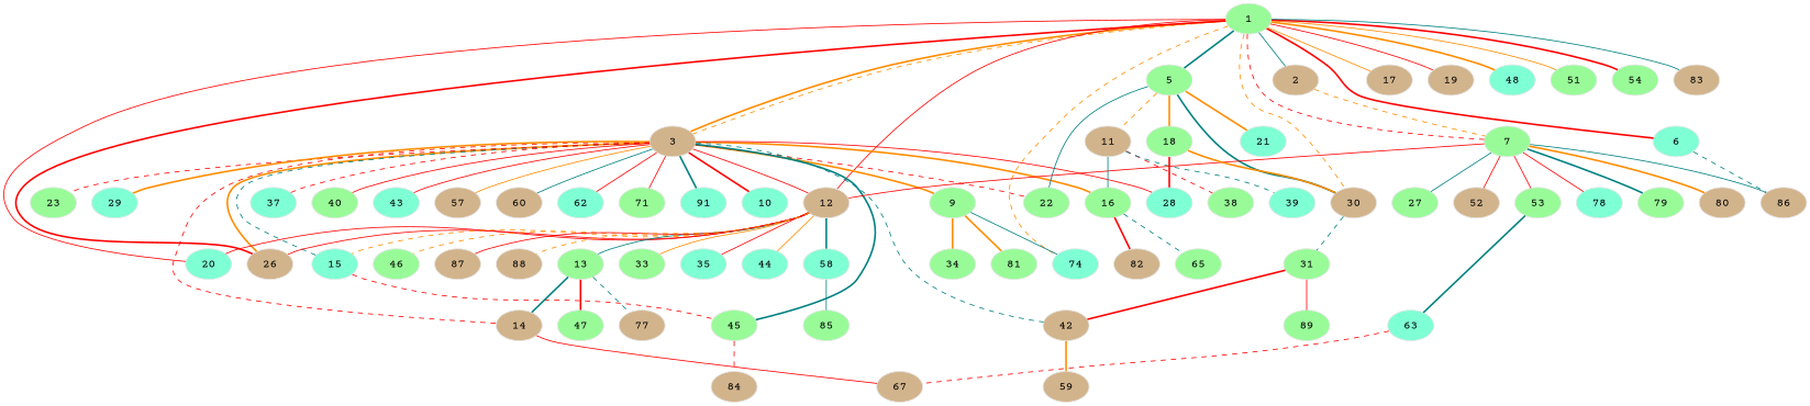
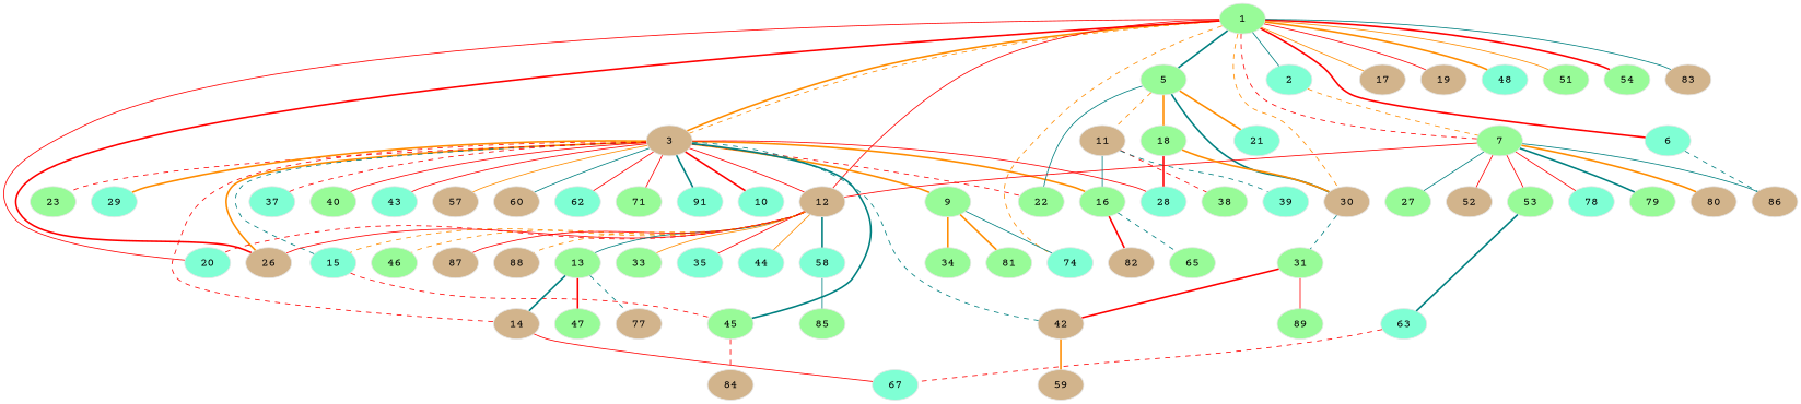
  graph {
    fontname="Courier Prime"
    node [color=gray90 fillcolor=palegreen fontname="Courier Prime" style=filled]
    edge [color=red fontname="Courier Prime" style=solid]
    1 [super="+4"]
-   2 [fillcolor=tan]
+   2 [fillcolor=aquamarine]
    3 [fillcolor=tan super="+68"]
    5 [super="+8"]
    6 [fillcolor=aquamarine super="+55"]
    7 [super="+64"]
    12 [fillcolor=tan super="+25"]
    17 [fillcolor=tan]
    19 [fillcolor=tan]
    20 [fillcolor=aquamarine super="+56"]
    26 [fillcolor=tan]
    30 [fillcolor=tan super="+69"]
    48 [fillcolor=aquamarine super="+61"]
    51
    54
    74 [fillcolor=aquamarine]
    83 [fillcolor=tan]
    9 [super="+73"]
    10 [fillcolor=aquamarine]
    14 [fillcolor=tan super="+41"]
    15 [fillcolor=aquamarine super="+49"]
    16 [super="+50"]
    22 [super="+32"]
    23 [super="+76"]
    28 [fillcolor=aquamarine super="+72"]
    29 [fillcolor=aquamarine]
    37 [fillcolor=aquamarine]
    40
    42 [fillcolor=tan super="+70"]
    43 [fillcolor=aquamarine]
    45 [super="+75"]
    57 [fillcolor=tan]
    60 [fillcolor=tan]
    62 [fillcolor=aquamarine]
    71
    91 [fillcolor=aquamarine]
    11 [fillcolor=tan]
    18 [super="+24"]
    21 [fillcolor=aquamarine]
    86 [fillcolor=tan]
    27
    52 [fillcolor=tan]
    53
    78 [fillcolor=aquamarine]
    79
    80 [fillcolor=tan]
    13
    33 [super="+36"]
    35 [fillcolor=aquamarine]
    44 [fillcolor=aquamarine]
    46
    58 [fillcolor=aquamarine super="+90"]
    87 [fillcolor=tan]
    88 [fillcolor=tan]
    31 [super="+66"]
    34
    81
-   67 [fillcolor=tan]
+   67 [fillcolor=aquamarine]
    65
    82 [fillcolor=tan]
    59 [fillcolor=tan]
    84 [fillcolor=tan]
    38
    39 [fillcolor=aquamarine]
    63 [fillcolor=aquamarine]
    47
    77 [fillcolor=tan]
    85
    89
    1 -- 2 [color=teal]
    1 -- 3 [color=darkorange style=bold weight=2]
    1 -- 3 [color=darkorange style=dashed]
    1 -- 5 [color=teal style=bold]
    1 -- 6 [style=bold]
    1 -- 7 [style=dashed]
    1 -- 12
    1 -- 17 [color=darkorange]
    1 -- 19
    1 -- 20
    1 -- 26 [style=bold]
    1 -- 30 [color=darkorange style=dashed]
    1 -- 48 [color=darkorange style=bold weight=2]
    1 -- 51 [color=darkorange]
    1 -- 54 [style=bold]
    1 -- 74 [color=darkorange style=dashed]
    1 -- 83 [color=teal]
    2 -- 7 [color=darkorange style=dashed]
    3 -- 12
    3 -- 26 [color=darkorange style=bold]
    3 -- 9 [color=darkorange style=bold]
    3 -- 10 [style=bold]
    3 -- 14 [style=dashed]
    3 -- 15 [color=teal style=dashed]
    3 -- 16 [color=darkorange style=bold]
    3 -- 22 [style=dashed]
    3 -- 23 [style=dashed]
    3 -- 28
    3 -- 29 [color=darkorange style=bold]
    3 -- 37 [style=dashed]
    3 -- 40
    3 -- 42 [color=teal style=dashed]
    3 -- 43
    3 -- 45 [color=teal style=bold]
    3 -- 57 [color=darkorange]
    3 -- 60 [color=teal]
    3 -- 62
    3 -- 71
    3 -- 91 [color=teal style=bold]
    5 -- 30 [color=teal style=bold]
    5 -- 22 [color=teal]
    5 -- 11 [color=darkorange style=dashed]
    5 -- 18 [color=darkorange style=bold]
    5 -- 21 [color=darkorange style=bold]
    6 -- 86 [color=teal style=dashed]
    7 -- 12
    7 -- 86 [color=teal]
    7 -- 27 [color=teal]
    7 -- 52
    7 -- 53
    7 -- 78
    7 -- 79 [color=teal style=bold]
    7 -- 80 [color=darkorange style=bold]
-   12 -- 20
+   12 -- 20 [style=dashed]
    12 -- 26
    12 -- 15 [color=darkorange style=dashed]
    12 -- 13 [color=teal]
    12 -- 33 [color=darkorange]
    12 -- 35
    12 -- 44 [color=darkorange]
    12 -- 46 [color=darkorange style=dashed]
    12 -- 58 [color=teal style=bold]
    12 -- 87
    12 -- 88 [color=darkorange style=dashed]
    30 -- 31 [color=teal style=dashed]
    9 -- 74 [color=teal]
    9 -- 34 [color=darkorange style=bold]
    9 -- 81 [color=darkorange style=bold]
    14 -- 67
    15 -- 45 [style=dashed]
    16 -- 65 [color=teal style=dashed]
    16 -- 82 [style=bold]
    42 -- 59 [color=darkorange style=bold]
    45 -- 84 [style=dashed]
    11 -- 16 [color=teal]
    11 -- 38 [style=dashed]
    11 -- 39 [color=teal style=dashed]
    18 -- 30 [color=darkorange style=bold]
    18 -- 28 [style=bold]
    53 -- 63 [color=teal style=bold]
    13 -- 14 [color=teal style=bold]
    13 -- 47 [style=bold]
    13 -- 77 [color=teal style=dashed]
    58 -- 85 [color=teal]
    31 -- 42 [style=bold]
    31 -- 89
    63 -- 67 [style=dashed]
  }
